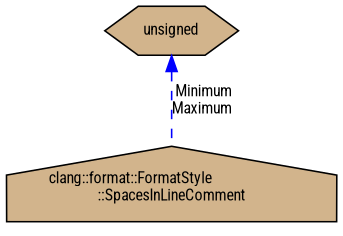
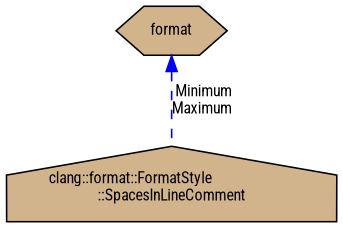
  digraph {
    fontname="Roboto Condensed"
    node [color=black fillcolor=tan fontname="Roboto Condensed" fontsize=10 style=filled]
    n1 [fontcolor=black height=0.2 label="clang::format::FormatStyle\l::SpacesInLineComment" shape=house width=0.4]
-   n2 [height=0.2 label=unsigned shape=hexagon width=0.4]
+   n2 [height=0.2 label=format shape=hexagon width=0.4]
    n2 -> n1 [color=blue dir=back fontname="Roboto Condensed" fontsize=10 label=" Minimum\nMaximum" labelfontname=Helvetica labelfontsize=10 style=dashed]
  }
